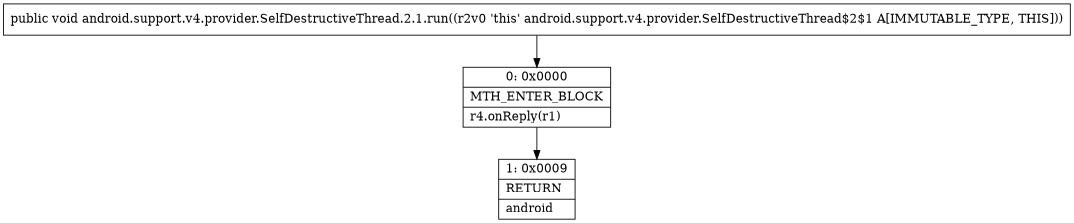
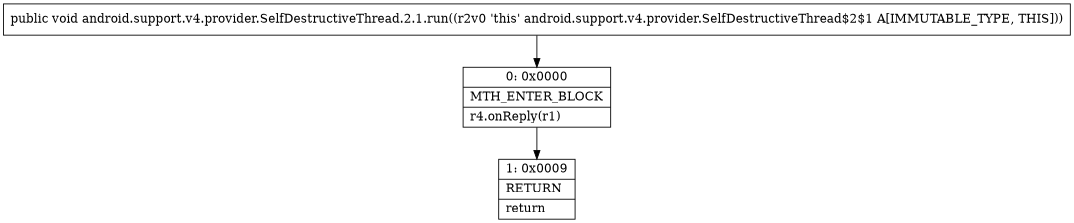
  digraph {
    node [shape=record]
    n1 [label="{0\:\ 0x0000|MTH_ENTER_BLOCK\l|r4.onReply(r1)\l}"]
-   n2 [label="{1\:\ 0x0009|RETURN\l|android\l}"]
+   n2 [label="{1\:\ 0x0009|RETURN\l|return\l}"]
    n3 [label="{public void android.support.v4.provider.SelfDestructiveThread.2.1.run((r2v0 'this' android.support.v4.provider.SelfDestructiveThread$2$1 A[IMMUTABLE_TYPE, THIS])) }"]
    n1 -> n2
    n3 -> n1
  }
